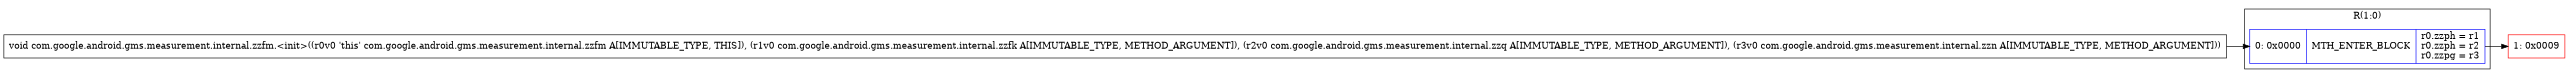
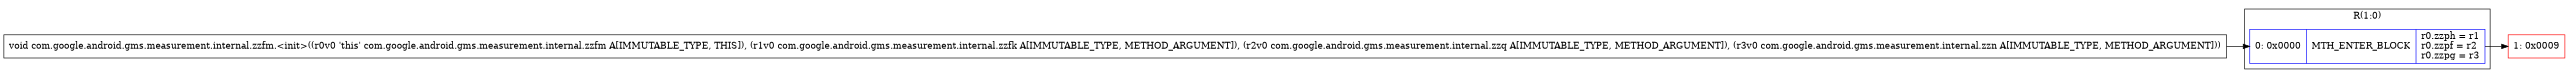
  digraph {
    rankdir=LR
    node [shape=record]
-   n1 [color=blue label="{0\:\ 0x0000|MTH_ENTER_BLOCK\l|r0.zzph = r1\lr0.zzph = r2\lr0.zzpg = r3\l}"]
+   n1 [color=blue label="{0\:\ 0x0000|MTH_ENTER_BLOCK\l|r0.zzph = r1\lr0.zzpf = r2\lr0.zzpg = r3\l}"]
    n2 [color=red label="{1\:\ 0x0009}"]
    n3 [label="{void com.google.android.gms.measurement.internal.zzfm.\<init\>((r0v0 'this' com.google.android.gms.measurement.internal.zzfm A[IMMUTABLE_TYPE, THIS]), (r1v0 com.google.android.gms.measurement.internal.zzfk A[IMMUTABLE_TYPE, METHOD_ARGUMENT]), (r2v0 com.google.android.gms.measurement.internal.zzq A[IMMUTABLE_TYPE, METHOD_ARGUMENT]), (r3v0 com.google.android.gms.measurement.internal.zzn A[IMMUTABLE_TYPE, METHOD_ARGUMENT])) }"]
    subgraph cluster_1 {
      label="R(1:0)"
      n1
    }
    n1 -> n2
    n3 -> n1
  }
